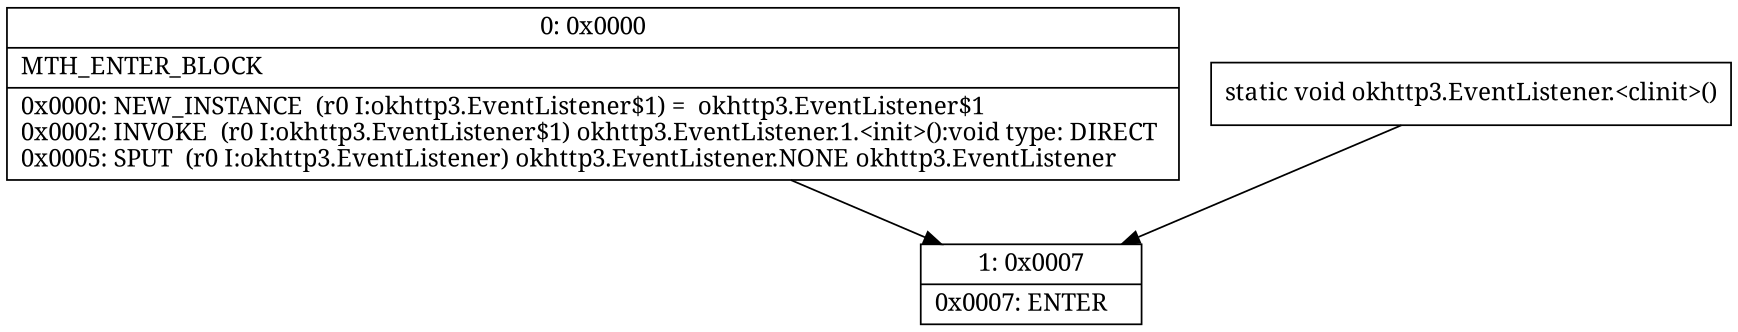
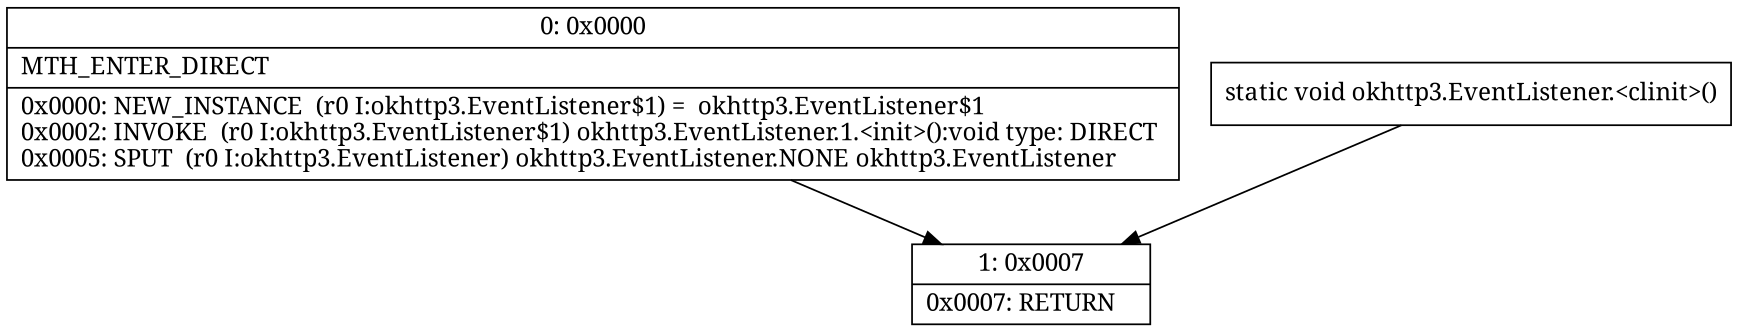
  digraph {
    fontname="Noto Serif"
    node [fontname="Noto Serif" shape=record]
    edge [fontname="Noto Serif"]
-   n1 [label="{0\:\ 0x0000|MTH_ENTER_BLOCK\l|0x0000: NEW_INSTANCE  (r0 I:okhttp3.EventListener$1) =  okhttp3.EventListener$1 \l0x0002: INVOKE  (r0 I:okhttp3.EventListener$1) okhttp3.EventListener.1.\<init\>():void type: DIRECT \l0x0005: SPUT  (r0 I:okhttp3.EventListener) okhttp3.EventListener.NONE okhttp3.EventListener \l}"]
-   n2 [label="{1\:\ 0x0007|0x0007: ENTER   \l}"]
+   n1 [label="{0\:\ 0x0000|MTH_ENTER_DIRECT\l|0x0000: NEW_INSTANCE  (r0 I:okhttp3.EventListener$1) =  okhttp3.EventListener$1 \l0x0002: INVOKE  (r0 I:okhttp3.EventListener$1) okhttp3.EventListener.1.\<init\>():void type: DIRECT \l0x0005: SPUT  (r0 I:okhttp3.EventListener) okhttp3.EventListener.NONE okhttp3.EventListener \l}"]
+   n2 [label="{1\:\ 0x0007|0x0007: RETURN   \l}"]
    n3 [label="{static void okhttp3.EventListener.\<clinit\>() }"]
    n1 -> n2
    n3 -> n2
  }
